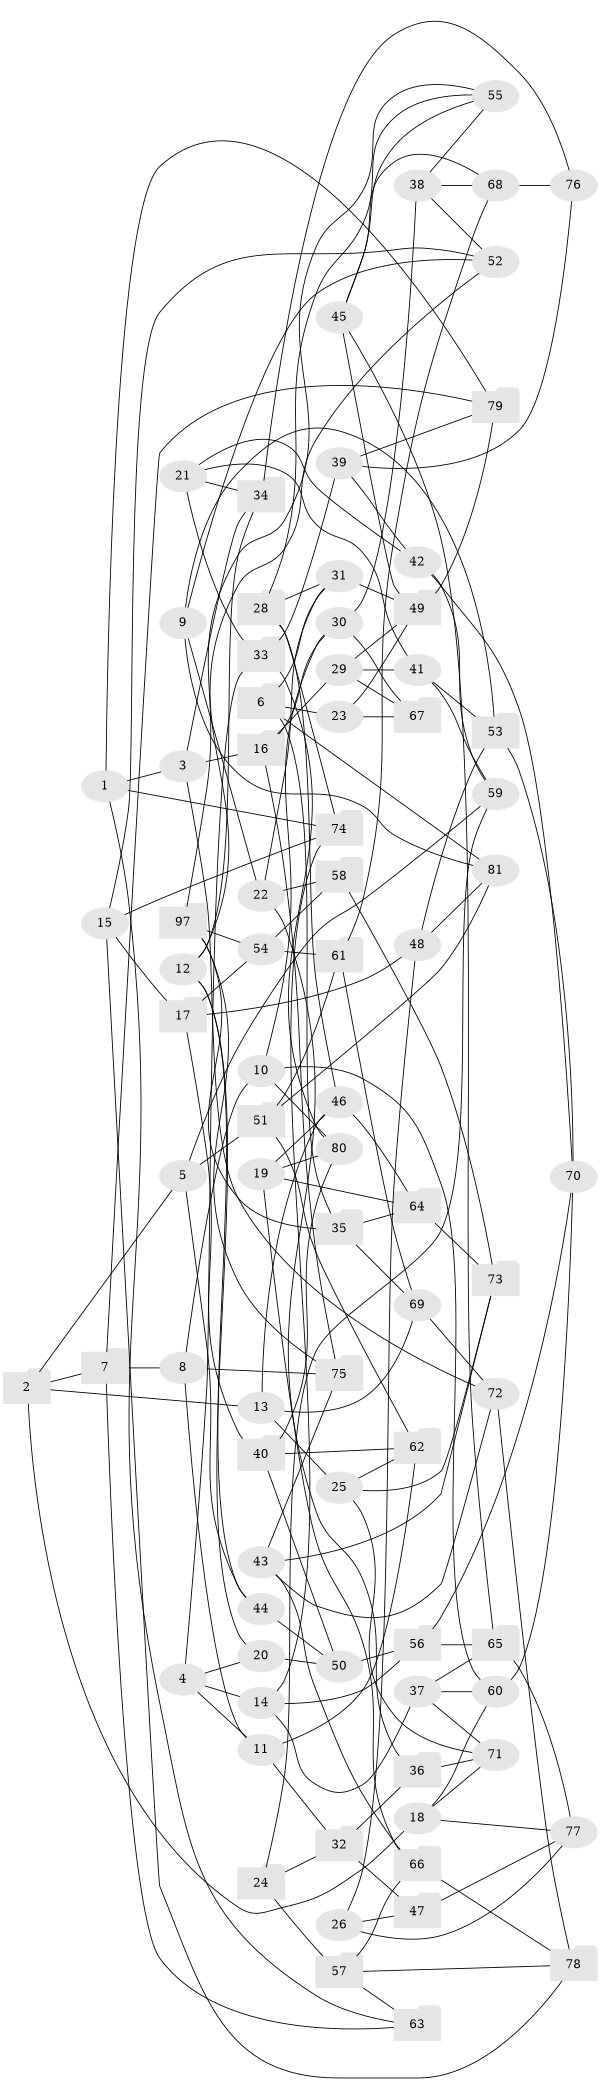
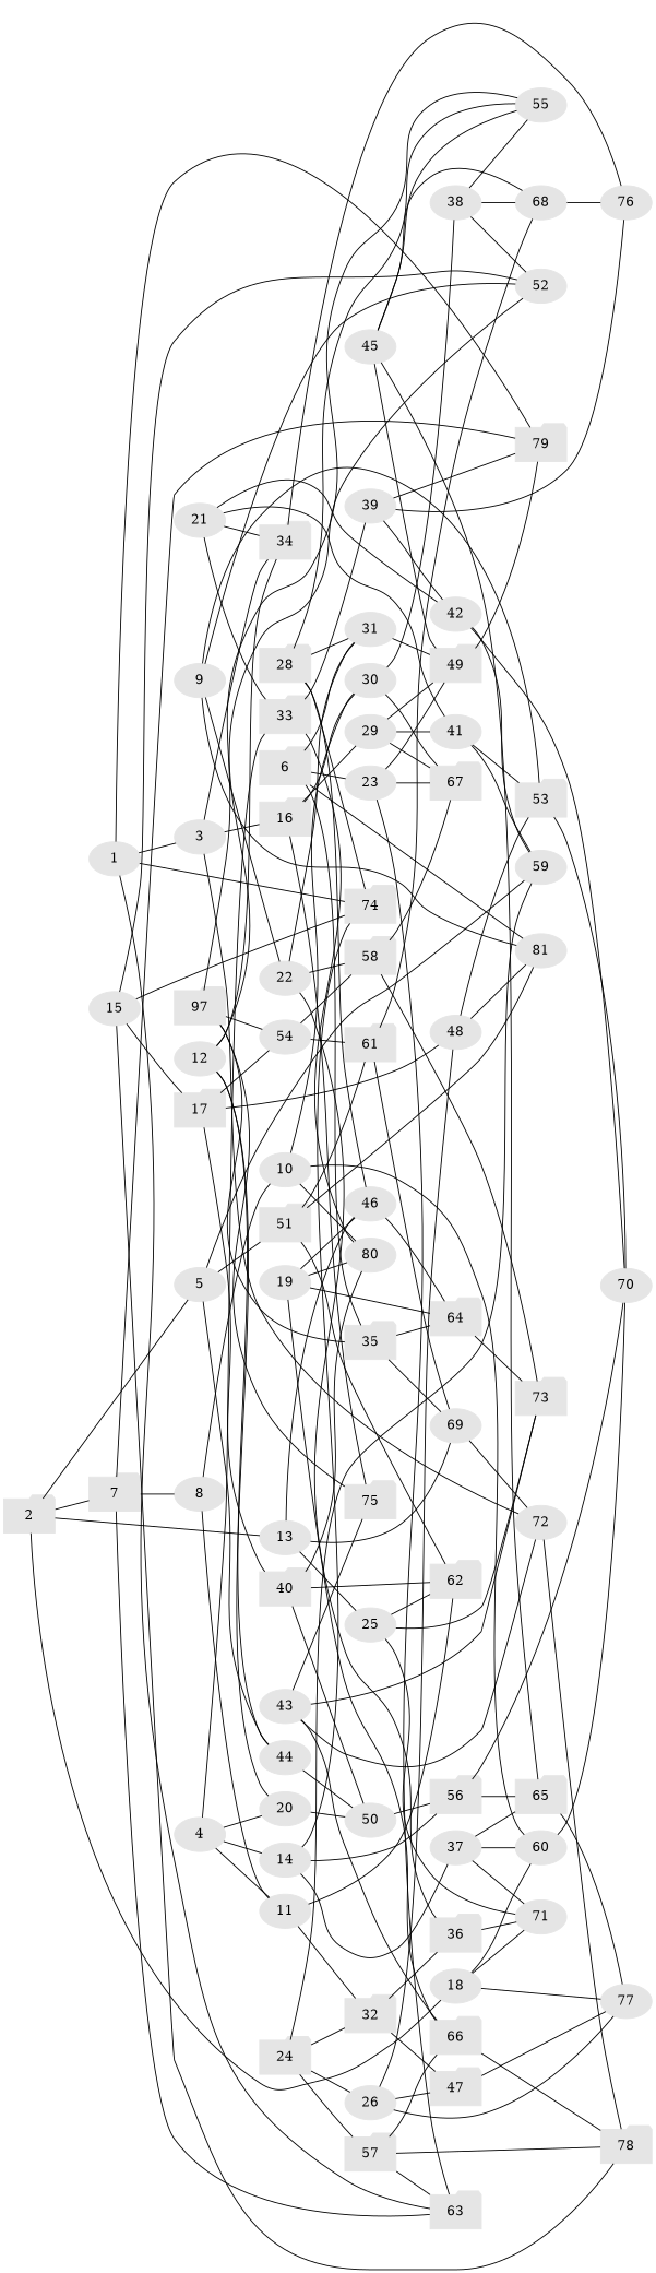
  graph {
    rankdir=LR
    node [color=gray90 shape=ellipse style=filled]
    1
    3
    63 [shape=folder]
    74 [shape=folder]
    79 [shape=folder]
    16 [shape=folder]
    34 [shape=folder]
    72
    2 [shape=folder]
    5
    7 [shape=folder]
    13
    18
    44
    51 [shape=folder]
    59
    8
    25
    46
    69
    60
    71
    77
    75 [shape=folder]
    30
    29
    76
    78 [shape=folder]
    4
    11
    14
    20
    33 [shape=folder]
    32 [shape=folder]
    62 [shape=folder]
    37
    56 [shape=folder]
    50
    80
    39
    81
    61 [shape=folder]
    6 [shape=folder]
    23
    31
    35 [shape=folder]
    49 [shape=folder]
    67 [shape=folder]
    64 [shape=folder]
    10
    9
    22
    52
    53 [shape=folder]
    36 [shape=folder]
    58 [shape=folder]
    70
    38
    47 [shape=folder]
    12
    73 [shape=folder]
    65 [shape=folder]
    15
    17 [shape=folder]
    40 [shape=folder]
    48
    54
    41
    19
    66 [shape=folder]
    21
    42
    24 [shape=folder]
    26
    57 [shape=folder]
    n76 [label=97 shape=folder]
    55
    28 [shape=folder]
    68
    43
    45
    1 -- 3
    1 -- 63
    1 -- 74
    1 -- 79
    3 -- 16
    3 -- 34
    3 -- 72
    16 -- 75
    16 -- 30
    16 -- 29
    34 -- 76
    72 -- 78
    2 -- 5
    2 -- 7
    2 -- 13
    2 -- 18
    5 -- 44
    5 -- 51
    5 -- 59
    7 -- 63
    7 -- 79
    7 -- 8
    13 -- 25
    13 -- 46
    13 -- 69
    18 -- 60
    18 -- 71
    18 -- 77
    44 -- 50
    51 -- 62
    51 -- 81
    51 -- 61
-   8 -- 75
    8 -- 11
    8 -- 10
    25 -- 71
    25 -- 62
    25 -- 73
    46 -- 64
    69 -- 72
    60 -- 70
    30 -- 67
    30 -- 38
    29 -- 49
    29 -- 67
    29 -- 41
    4 -- 11
    4 -- 14
    4 -- 20
    4 -- 33
    11 -- 32
    11 -- 62
    14 -- 74
    14 -- 37
    14 -- 56
    20 -- 50
    33 -- 80
    33 -- 39
    32 -- 36
    32 -- 47
    37 -- 60
    37 -- 71
    37 -- 65
    56 -- 70
    56 -- 65
    50 -- 56
    39 -- 79
    39 -- 76
    39 -- 42
    61 -- 69
    61 -- 68
    6 -- 81
    6 -- 23
    6 -- 31
    6 -- 35
+   23 -- 63
    23 -- 49
    23 -- 67
    31 -- 49
    35 -- 69
    35 -- 64
    49 -- 79
    64 -- 73
    10 -- 60
    10 -- 30
    10 -- 80
    9 -- 81
    9 -- 22
    9 -- 52
    9 -- 53
    22 -- 31
    22 -- 36
    22 -- 58
    53 -- 70
    36 -- 71
+   58 -- 67
    58 -- 73
    38 -- 52
    38 -- 55
    38 -- 68
    47 -- 77
    12 -- 34
    12 -- 44
    12 -- 20
    12 -- 52
    65 -- 77
    15 -- 74
    15 -- 78
    15 -- 52
    15 -- 17
    17 -- 40
    17 -- 48
    17 -- 54
    40 -- 62
    40 -- 50
    40 -- 80
    48 -- 81
    48 -- 53
    54 -- 61
    54 -- 58
    41 -- 59
    41 -- 53
    19 -- 46
    19 -- 80
    19 -- 64
    19 -- 66
    66 -- 78
    21 -- 34
    21 -- 33
    21 -- 41
    21 -- 42
    42 -- 59
    42 -- 70
    24 -- 59
    24 -- 32
+   24 -- 26
    24 -- 57
    26 -- 77
    26 -- 47
    26 -- 48
    57 -- 63
    57 -- 78
    57 -- 66
    n76 -- 75
    n76 -- 35
    n76 -- 54
    n76 -- 55
    28 -- 74
    28 -- 46
    28 -- 31
    28 -- 55
    68 -- 76
    43 -- 72
    43 -- 75
    43 -- 73
    43 -- 66
    45 -- 49
    45 -- 65
    45 -- 55
    45 -- 68
  }
